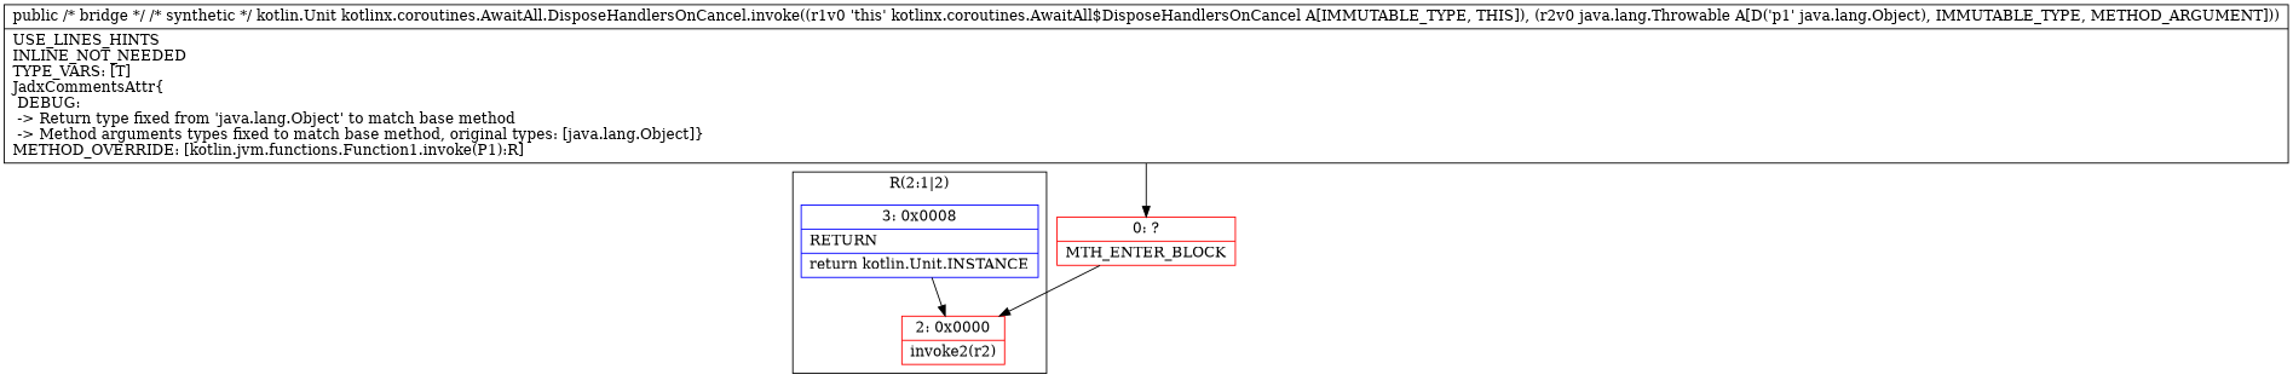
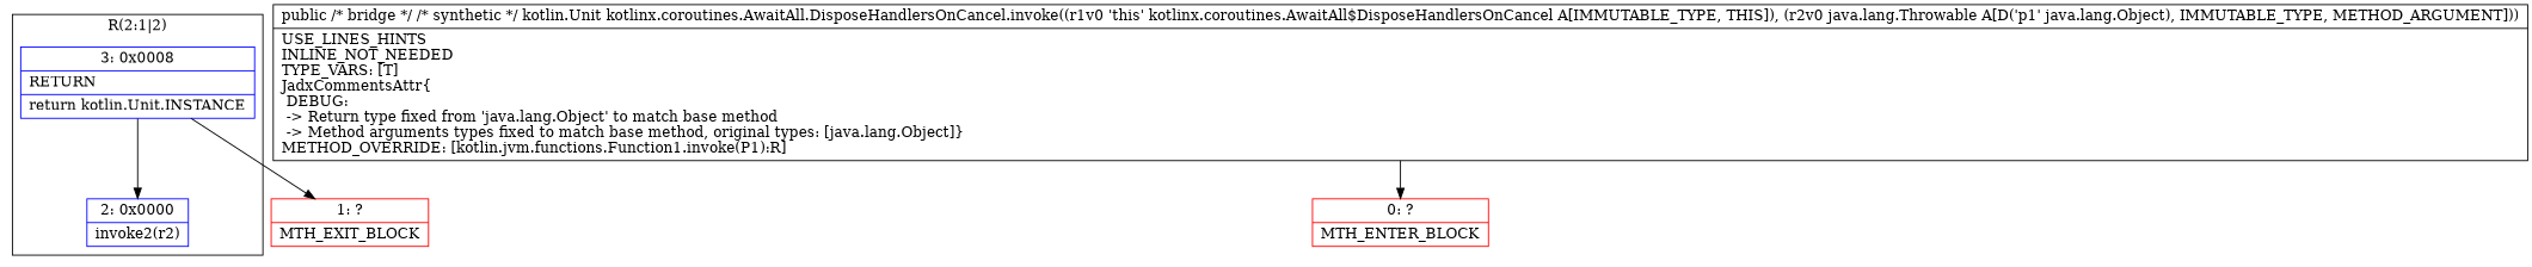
  digraph {
    node [color=blue shape=record]
-   n1 [color=red label="{2\:\ 0x0000|invoke2(r2)\l}"]
+   n1 [label="{2\:\ 0x0000|invoke2(r2)\l}"]
    n2 [label="{3\:\ 0x0008|RETURN\l|return kotlin.Unit.INSTANCE\l}"]
+   n3 [color=red label="{1\:\ ?|MTH_EXIT_BLOCK\l}"]
    n4 [color=red label="{0\:\ ?|MTH_ENTER_BLOCK\l}"]
    n5 [label="{public \/* bridge *\/ \/* synthetic *\/ kotlin.Unit kotlinx.coroutines.AwaitAll.DisposeHandlersOnCancel.invoke((r1v0 'this' kotlinx.coroutines.AwaitAll$DisposeHandlersOnCancel A[IMMUTABLE_TYPE, THIS]), (r2v0 java.lang.Throwable A[D('p1' java.lang.Object), IMMUTABLE_TYPE, METHOD_ARGUMENT]))  | USE_LINES_HINTS\lINLINE_NOT_NEEDED\lTYPE_VARS: [T]\lJadxCommentsAttr\{\l DEBUG: \l \-\> Return type fixed from 'java.lang.Object' to match base method\l \-\> Method arguments types fixed to match base method, original types: [java.lang.Object]\}\lMETHOD_OVERRIDE: [kotlin.jvm.functions.Function1.invoke(P1):R]\l}" color=""]
    subgraph cluster_1 {
      label="R(2:1|2)"
      n1
      n2
    }
    n2 -> n1
-   n4 -> n1
+   n2 -> n3
    n5 -> n4
  }
